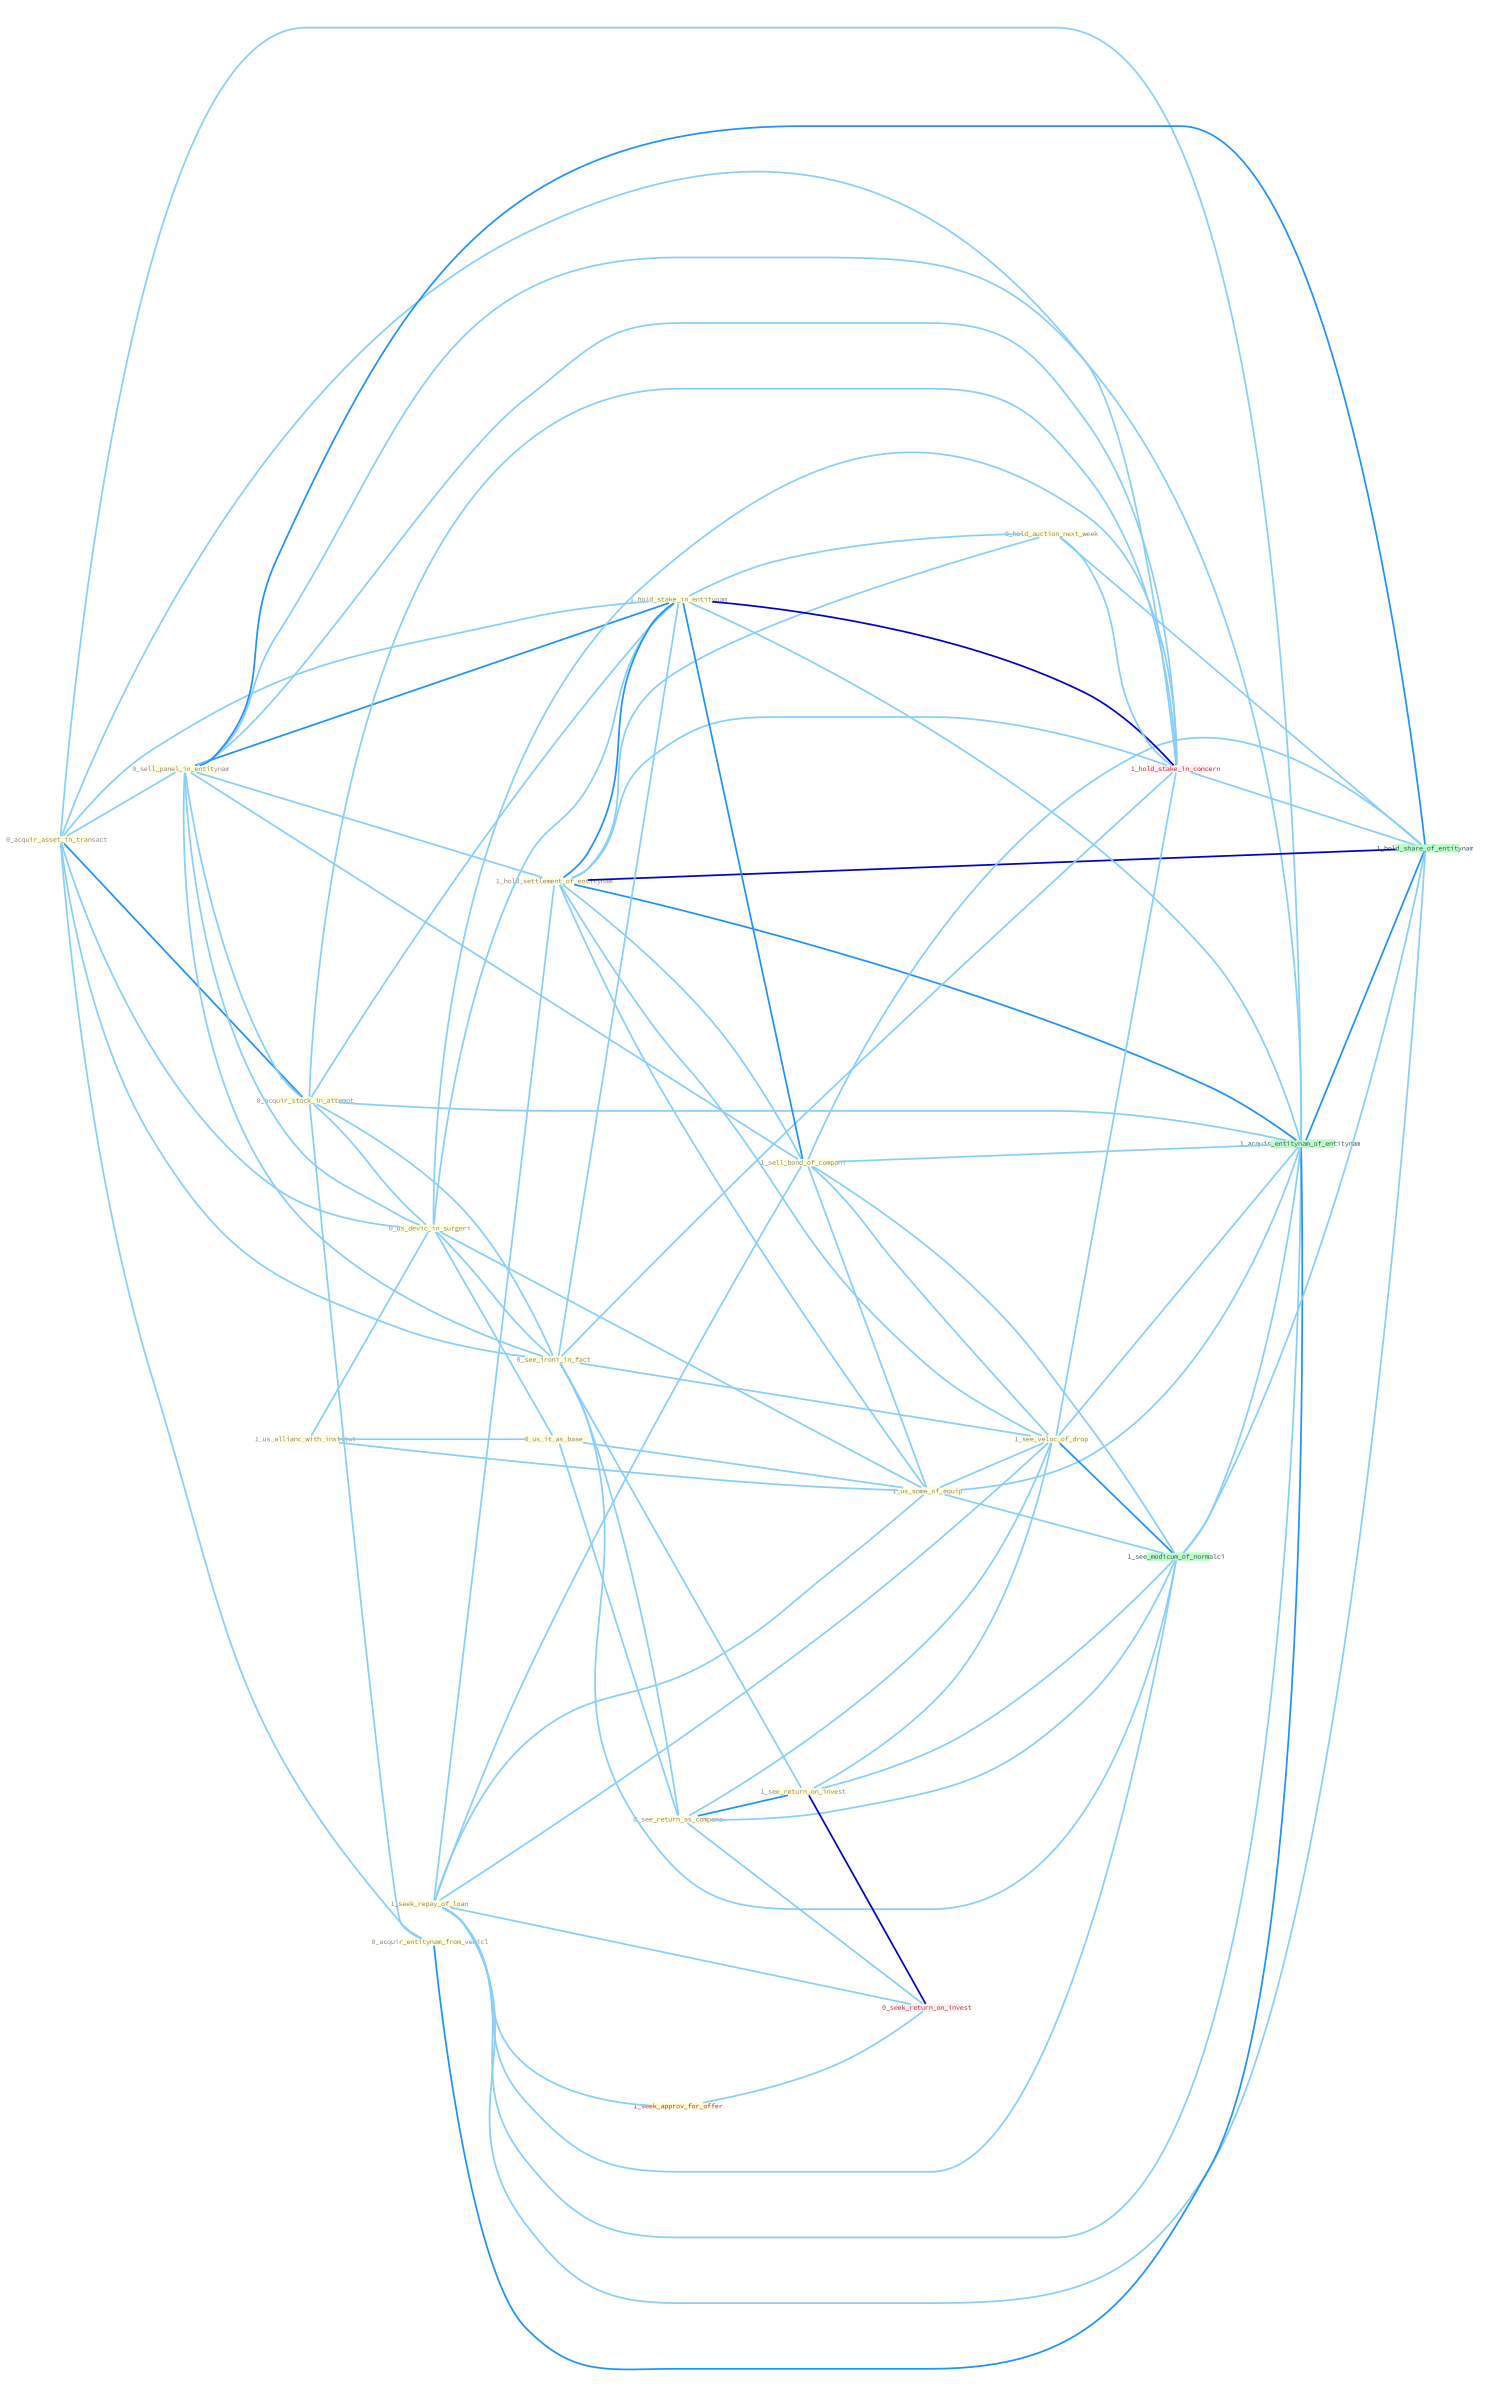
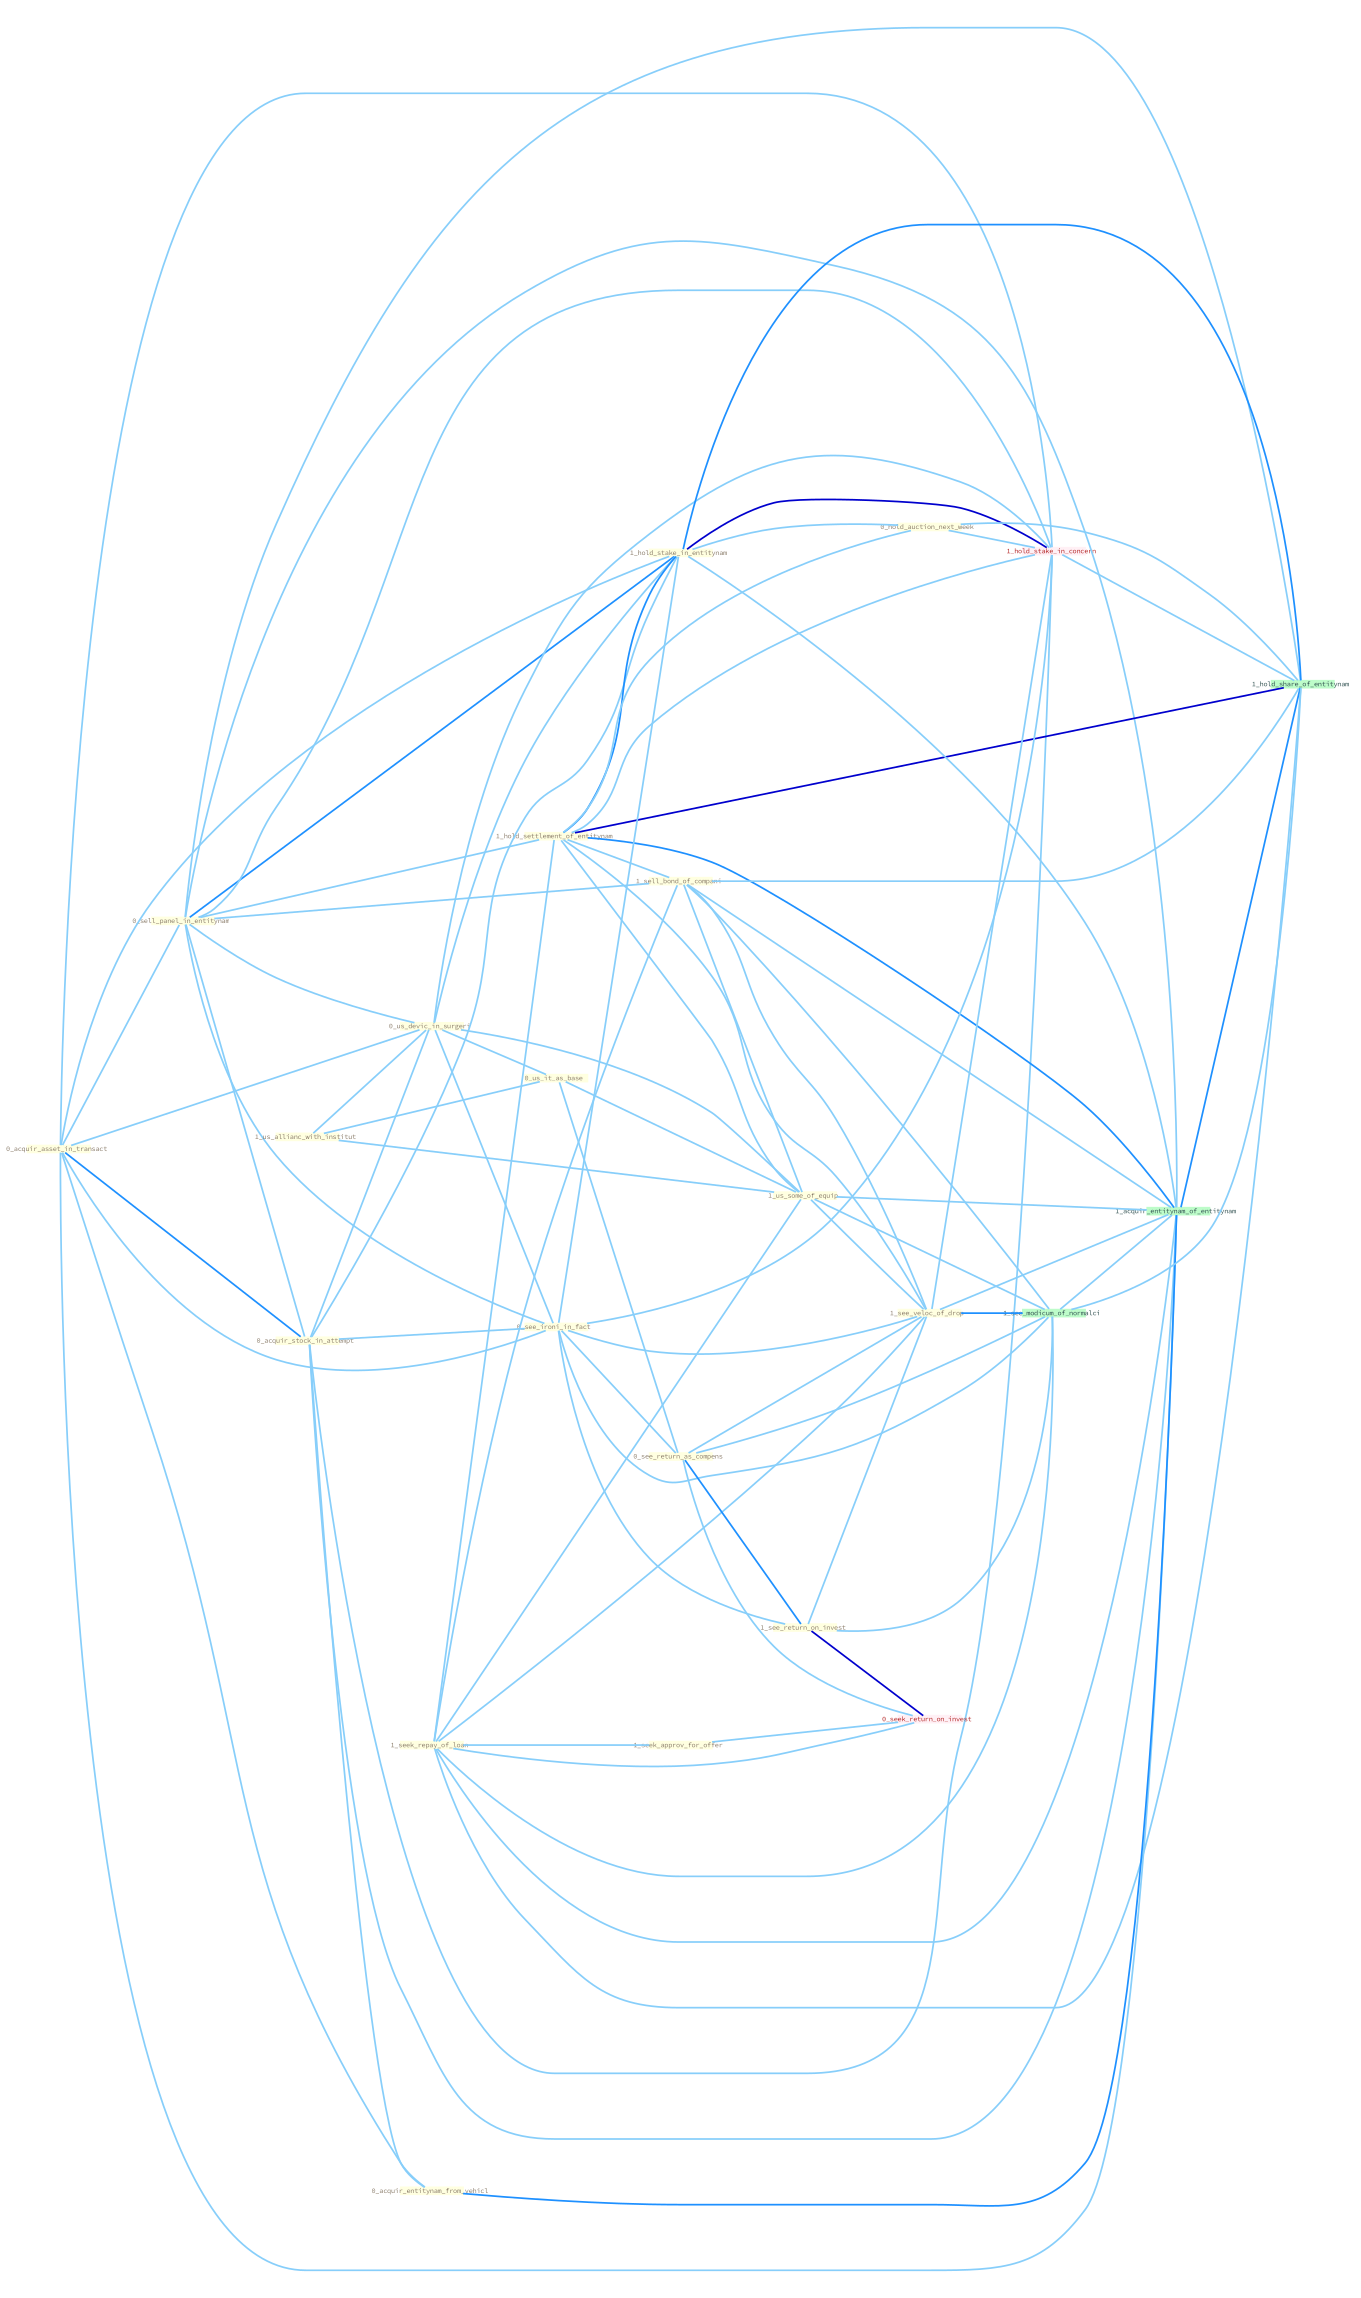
  graph {
    fontname="Source Code Pro"
    rankdir=LR
    node [color="#ffffe0" fixedsize=true fontcolor="#8b7d6b" fontname="Source Code Pro" fontsize=4 shape=polygon style=filled]
    edge [color="#87cefa" fontname="Source Code Pro" w=1]
    "0_acquir_asset_in_transact " [height=.06 width=.5]
    "0_sell_panel_in_entitynam " [height=.06 width=.5]
    "1_us_allianc_with_institut " [height=.06 width=.5]
    "0_acquir_stock_in_attempt " [height=.06 width=.5]
    "1_seek_repay_of_loan " [height=.06 width=.5]
    "0_us_devic_in_surgeri " [height=.06 width=.5]
    "0_us_it_as_base " [height=.06 width=.5]
    "1_hold_settlement_of_entitynam " [height=.06 width=.5]
    "0_see_ironi_in_fact " [height=.06 width=.5]
    "0_see_return_as_compens " [height=.06 width=.5]
    "1_sell_bond_of_compani " [height=.06 width=.5]
    "1_hold_stake_in_entitynam " [height=.06 width=.5]
    "1_see_return_on_invest " [height=.06 width=.5]
    "0_acquir_entitynam_from_vehicl " [height=.06 width=.5]
    "1_us_some_of_equip " [height=.06 width=.5]
    "0_hold_auction_next_week " [height=.06 width=.5]
    "1_see_veloc_of_drop " [height=.06 width=.5]
-   "1_seek_approv_for_offer " [fontcolor="#b22222" height=.06 width=.5]
+   "1_seek_approv_for_offer " [height=.06 width=.5]
    "1_hold_stake_in_concern " [color="#fff0f5" fontcolor="#b22222" height=.06 width=.5]
    "0_seek_return_on_invest " [color="#fff0f5" fontcolor="#b22222" height=.06 width=.5]
    "1_acquir_entitynam_of_entitynam " [color="#BDFCC9" fontcolor="#2f4f4f" height=.06 width=.5]
    "1_hold_share_of_entitynam " [color="#BDFCC9" fontcolor="#2f4f4f" height=.06 width=.5]
    "1_see_modicum_of_normalci " [color="#BDFCC9" fontcolor="#2f4f4f" height=.06 width=.5]
    subgraph sub_1 {
      "0_acquir_asset_in_transact "
      "0_sell_panel_in_entitynam "
      "1_us_allianc_with_institut "
      "0_acquir_stock_in_attempt "
      "1_seek_repay_of_loan "
      "0_us_devic_in_surgeri "
      "0_us_it_as_base "
      "1_hold_settlement_of_entitynam "
      "0_see_ironi_in_fact "
      "0_see_return_as_compens "
      "1_sell_bond_of_compani "
      "1_hold_stake_in_entitynam "
      "1_see_return_on_invest "
      "0_acquir_entitynam_from_vehicl "
      "1_us_some_of_equip "
      "0_hold_auction_next_week "
      "1_see_veloc_of_drop "
      "1_seek_approv_for_offer "
    }
    subgraph sub_2 {
      "1_hold_stake_in_concern "
      "0_seek_return_on_invest "
    }
    "0_acquir_asset_in_transact " -- "0_sell_panel_in_entitynam "
    "0_acquir_asset_in_transact " -- "0_acquir_stock_in_attempt " [color="#1e90ff" w=2]
    "0_acquir_asset_in_transact " -- "0_us_devic_in_surgeri "
    "0_acquir_asset_in_transact " -- "0_see_ironi_in_fact "
    "0_acquir_asset_in_transact " -- "1_hold_stake_in_entitynam "
    "0_acquir_asset_in_transact " -- "0_acquir_entitynam_from_vehicl "
    "0_acquir_asset_in_transact " -- "1_hold_stake_in_concern "
    "0_acquir_asset_in_transact " -- "1_acquir_entitynam_of_entitynam "
    "0_sell_panel_in_entitynam " -- "0_acquir_stock_in_attempt "
    "0_sell_panel_in_entitynam " -- "0_us_devic_in_surgeri "
    "0_sell_panel_in_entitynam " -- "1_hold_settlement_of_entitynam "
    "0_sell_panel_in_entitynam " -- "0_see_ironi_in_fact "
    "0_sell_panel_in_entitynam " -- "1_sell_bond_of_compani "
    "0_sell_panel_in_entitynam " -- "1_hold_stake_in_entitynam " [color="#1e90ff" w=2]
    "0_sell_panel_in_entitynam " -- "1_hold_stake_in_concern "
    "0_sell_panel_in_entitynam " -- "1_acquir_entitynam_of_entitynam "
-   "0_sell_panel_in_entitynam " -- "1_hold_share_of_entitynam " [color="#1e90ff"]
+   "0_sell_panel_in_entitynam " -- "1_hold_share_of_entitynam "
    "1_us_allianc_with_institut " -- "0_us_devic_in_surgeri "
    "1_us_allianc_with_institut " -- "0_us_it_as_base "
    "1_us_allianc_with_institut " -- "1_us_some_of_equip "
    "0_acquir_stock_in_attempt " -- "0_us_devic_in_surgeri "
    "0_acquir_stock_in_attempt " -- "0_see_ironi_in_fact "
    "0_acquir_stock_in_attempt " -- "1_hold_stake_in_entitynam "
    "0_acquir_stock_in_attempt " -- "0_acquir_entitynam_from_vehicl "
    "0_acquir_stock_in_attempt " -- "1_hold_stake_in_concern "
    "0_acquir_stock_in_attempt " -- "1_acquir_entitynam_of_entitynam "
    "1_seek_repay_of_loan " -- "1_hold_settlement_of_entitynam "
    "1_seek_repay_of_loan " -- "1_sell_bond_of_compani "
    "1_seek_repay_of_loan " -- "1_us_some_of_equip "
    "1_seek_repay_of_loan " -- "1_see_veloc_of_drop "
    "1_seek_repay_of_loan " -- "1_seek_approv_for_offer "
    "1_seek_repay_of_loan " -- "0_seek_return_on_invest "
    "1_seek_repay_of_loan " -- "1_acquir_entitynam_of_entitynam "
    "1_seek_repay_of_loan " -- "1_hold_share_of_entitynam "
    "1_seek_repay_of_loan " -- "1_see_modicum_of_normalci "
    "0_us_devic_in_surgeri " -- "0_us_it_as_base "
    "0_us_devic_in_surgeri " -- "0_see_ironi_in_fact "
    "0_us_devic_in_surgeri " -- "1_hold_stake_in_entitynam "
    "0_us_devic_in_surgeri " -- "1_us_some_of_equip "
    "0_us_devic_in_surgeri " -- "1_hold_stake_in_concern "
    "0_us_it_as_base " -- "0_see_return_as_compens "
    "0_us_it_as_base " -- "1_us_some_of_equip "
    "1_hold_settlement_of_entitynam " -- "1_sell_bond_of_compani "
    "1_hold_settlement_of_entitynam " -- "1_hold_stake_in_entitynam " [color="#1e90ff" w=2]
    "1_hold_settlement_of_entitynam " -- "1_us_some_of_equip "
    "1_hold_settlement_of_entitynam " -- "0_hold_auction_next_week "
    "1_hold_settlement_of_entitynam " -- "1_see_veloc_of_drop "
    "1_hold_settlement_of_entitynam " -- "1_hold_stake_in_concern "
    "1_hold_settlement_of_entitynam " -- "1_acquir_entitynam_of_entitynam " [color="#1e90ff" w=2]
    "1_hold_settlement_of_entitynam " -- "1_hold_share_of_entitynam " [color="#0000cd" w=3]
    "0_see_ironi_in_fact " -- "0_see_return_as_compens "
    "0_see_ironi_in_fact " -- "1_hold_stake_in_entitynam "
    "0_see_ironi_in_fact " -- "1_see_return_on_invest "
    "0_see_ironi_in_fact " -- "1_see_veloc_of_drop "
    "0_see_ironi_in_fact " -- "1_hold_stake_in_concern "
    "0_see_ironi_in_fact " -- "1_see_modicum_of_normalci "
    "0_see_return_as_compens " -- "1_see_return_on_invest " [color="#1e90ff" w=2]
    "0_see_return_as_compens " -- "1_see_veloc_of_drop "
    "0_see_return_as_compens " -- "0_seek_return_on_invest "
    "0_see_return_as_compens " -- "1_see_modicum_of_normalci "
    "1_sell_bond_of_compani " -- "1_us_some_of_equip "
    "1_sell_bond_of_compani " -- "1_see_veloc_of_drop "
    "1_sell_bond_of_compani " -- "1_acquir_entitynam_of_entitynam "
    "1_sell_bond_of_compani " -- "1_hold_share_of_entitynam "
    "1_sell_bond_of_compani " -- "1_see_modicum_of_normalci "
    "1_hold_stake_in_entitynam " -- "0_hold_auction_next_week "
    "1_hold_stake_in_entitynam " -- "1_hold_stake_in_concern " [color="#0000cd" w=3]
    "1_hold_stake_in_entitynam " -- "1_acquir_entitynam_of_entitynam "
-   "1_hold_stake_in_entitynam " -- "1_sell_bond_of_compani " [color="#1e90ff" w=2]
+   "1_hold_stake_in_entitynam " -- "1_hold_share_of_entitynam " [color="#1e90ff" w=2]
    "1_see_return_on_invest " -- "1_see_veloc_of_drop "
    "1_see_return_on_invest " -- "0_seek_return_on_invest " [color="#0000cd" w=3]
    "1_see_return_on_invest " -- "1_see_modicum_of_normalci "
    "0_acquir_entitynam_from_vehicl " -- "1_acquir_entitynam_of_entitynam " [color="#1e90ff" w=2]
    "1_us_some_of_equip " -- "1_see_veloc_of_drop "
    "1_us_some_of_equip " -- "1_acquir_entitynam_of_entitynam "
    "1_us_some_of_equip " -- "1_see_modicum_of_normalci "
    "0_hold_auction_next_week " -- "1_hold_stake_in_concern "
    "0_hold_auction_next_week " -- "1_hold_share_of_entitynam "
    "1_see_veloc_of_drop " -- "1_hold_stake_in_concern "
    "1_see_veloc_of_drop " -- "1_acquir_entitynam_of_entitynam "
    "1_see_veloc_of_drop " -- "1_see_modicum_of_normalci " [color="#1e90ff" w=2]
    "1_seek_approv_for_offer " -- "0_seek_return_on_invest "
    "1_hold_stake_in_concern " -- "1_hold_share_of_entitynam "
    "1_acquir_entitynam_of_entitynam " -- "1_hold_share_of_entitynam " [color="#1e90ff" w=2]
    "1_see_modicum_of_normalci " -- "1_acquir_entitynam_of_entitynam "
    "1_see_modicum_of_normalci " -- "1_hold_share_of_entitynam "
  }
